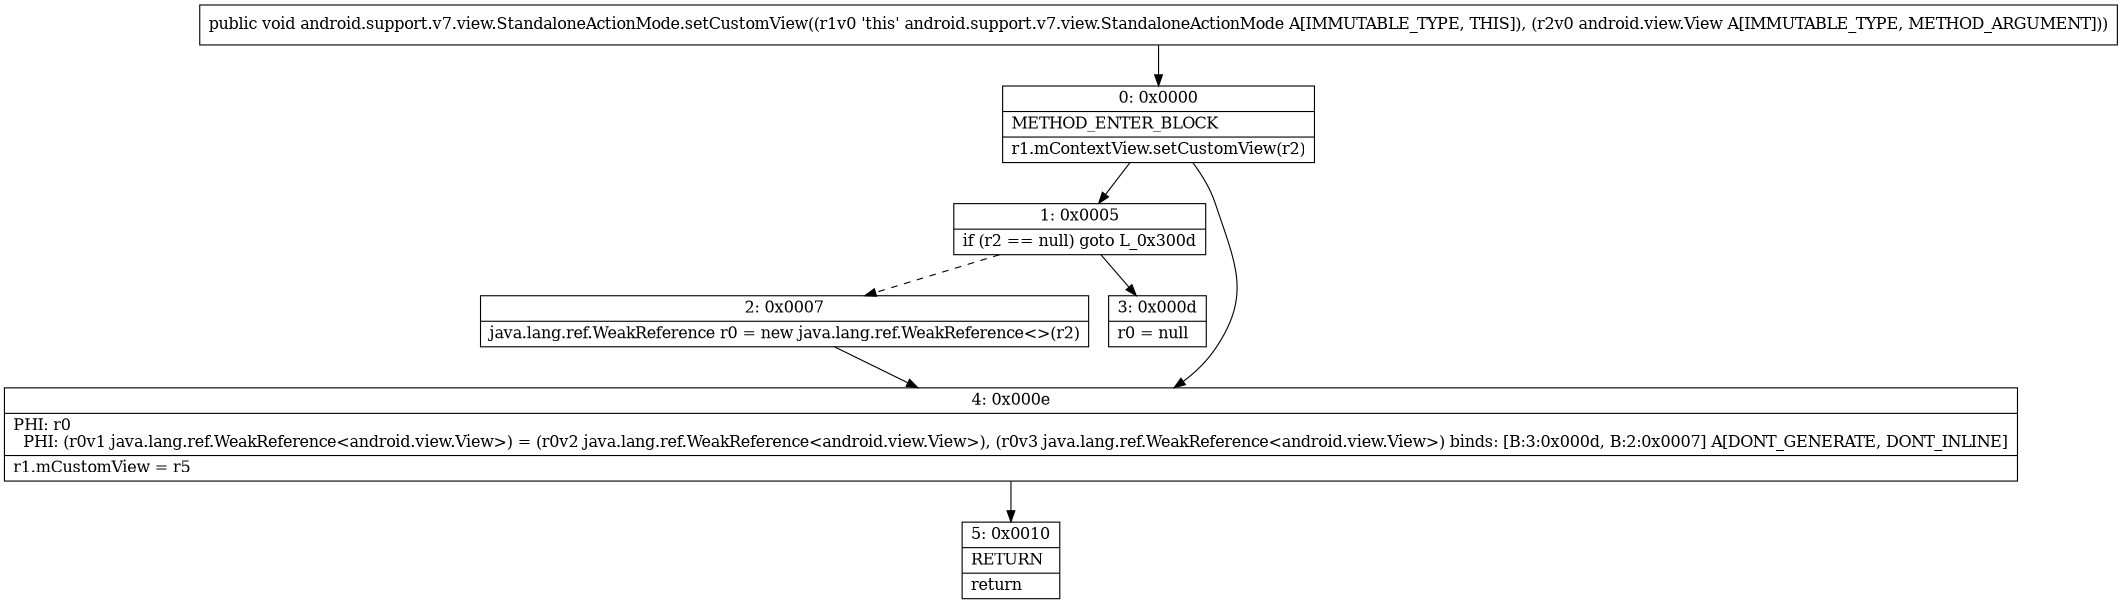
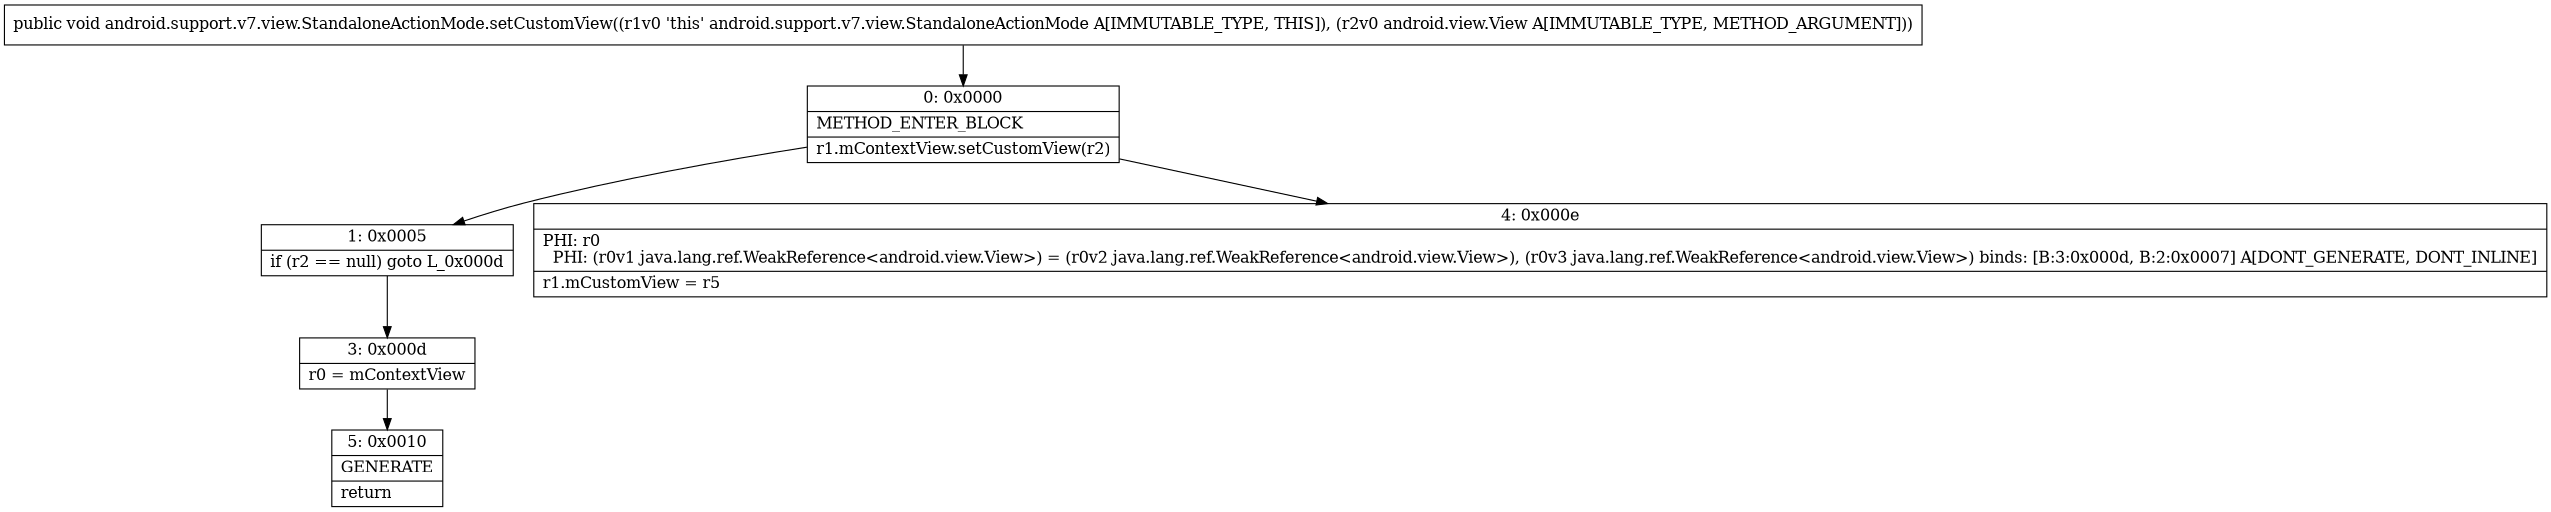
  digraph {
    node [shape=record]
    n1 [label="{0\:\ 0x0000|METHOD_ENTER_BLOCK\l|r1.mContextView.setCustomView(r2)\l}"]
-   n2 [label="{1\:\ 0x0005|if (r2 == null) goto L_0x300d\l}"]
+   n2 [label="{1\:\ 0x0005|if (r2 == null) goto L_0x000d\l}"]
    n3 [label="{4\:\ 0x000e|PHI: r0 \l  PHI: (r0v1 java.lang.ref.WeakReference\<android.view.View\>) = (r0v2 java.lang.ref.WeakReference\<android.view.View\>), (r0v3 java.lang.ref.WeakReference\<android.view.View\>) binds: [B:3:0x000d, B:2:0x0007] A[DONT_GENERATE, DONT_INLINE]\l|r1.mCustomView = r5\l}"]
-   n4 [label="{2\:\ 0x0007|java.lang.ref.WeakReference r0 = new java.lang.ref.WeakReference\<\>(r2)\l}"]
-   n5 [label="{3\:\ 0x000d|r0 = null\l}"]
-   n6 [label="{5\:\ 0x0010|RETURN\l|return\l}"]
+   n5 [label="{3\:\ 0x000d|r0 = mContextView\l}"]
+   n6 [label="{5\:\ 0x0010|GENERATE\l|return\l}"]
    n7 [label="{public void android.support.v7.view.StandaloneActionMode.setCustomView((r1v0 'this' android.support.v7.view.StandaloneActionMode A[IMMUTABLE_TYPE, THIS]), (r2v0 android.view.View A[IMMUTABLE_TYPE, METHOD_ARGUMENT])) }"]
    n1 -> n2
    n1 -> n3
-   n2 -> n4 [style=dashed]
    n2 -> n5
-   n3 -> n6
-   n4 -> n3
+   n5 -> n6
    n7 -> n1
  }
